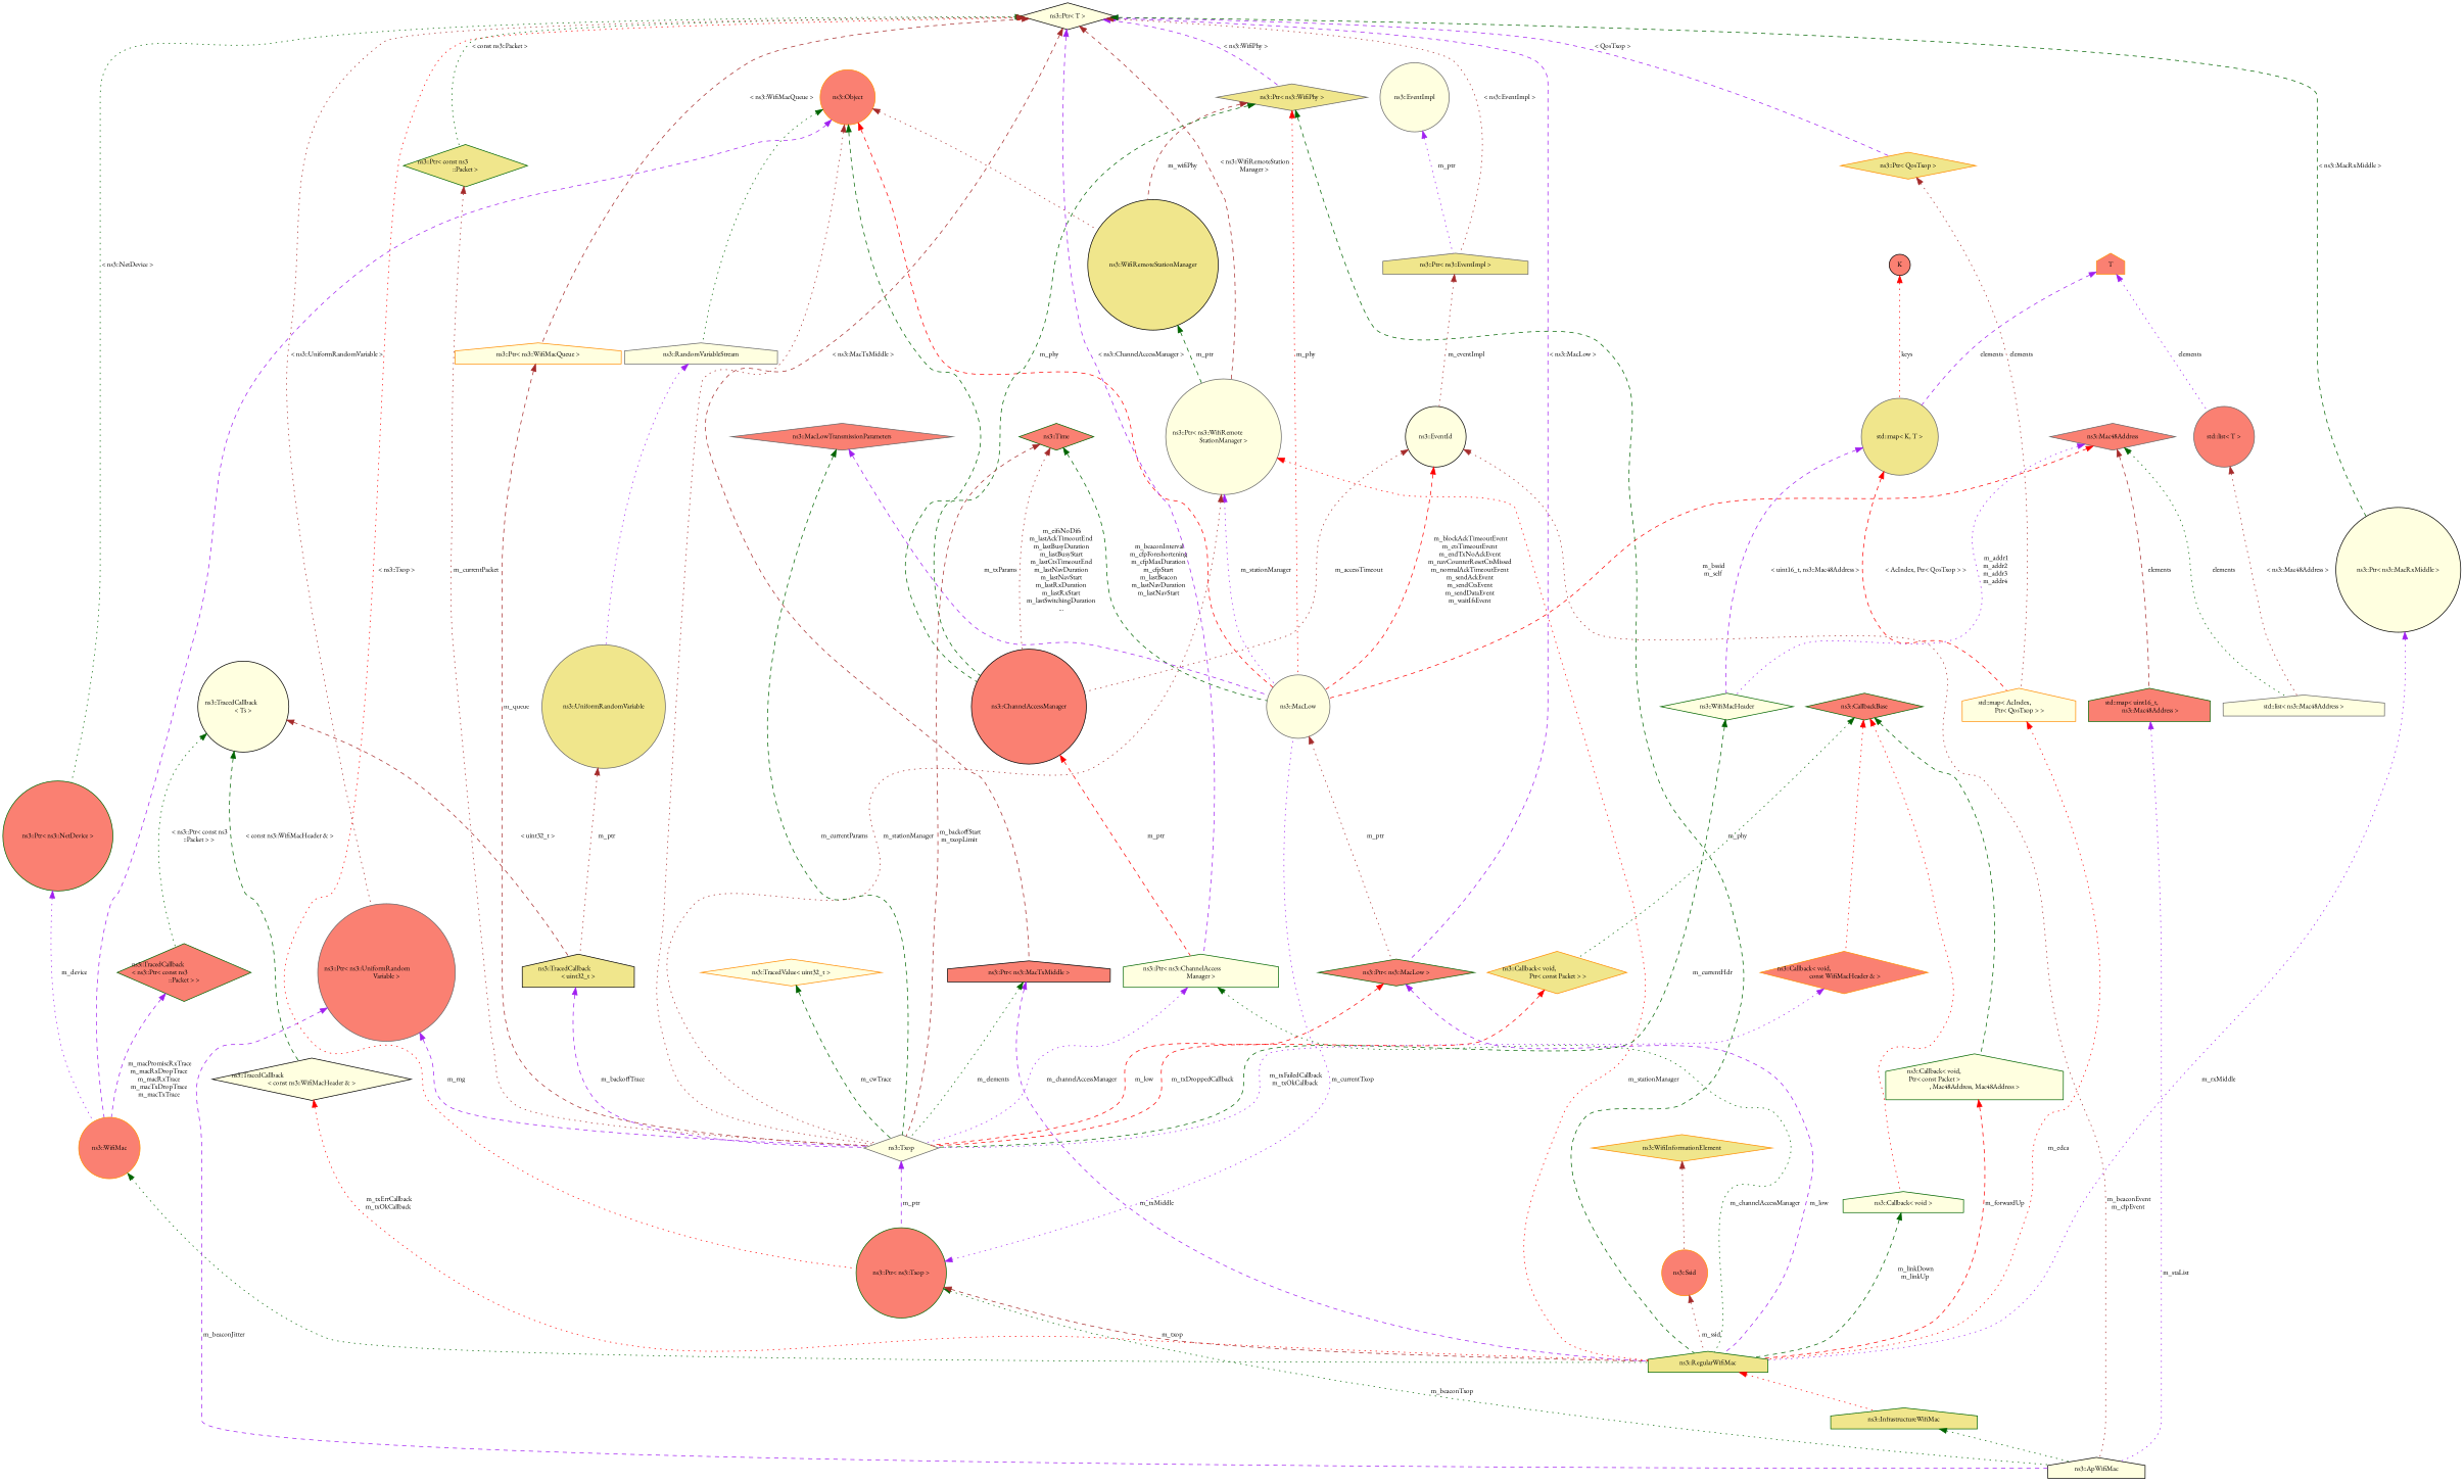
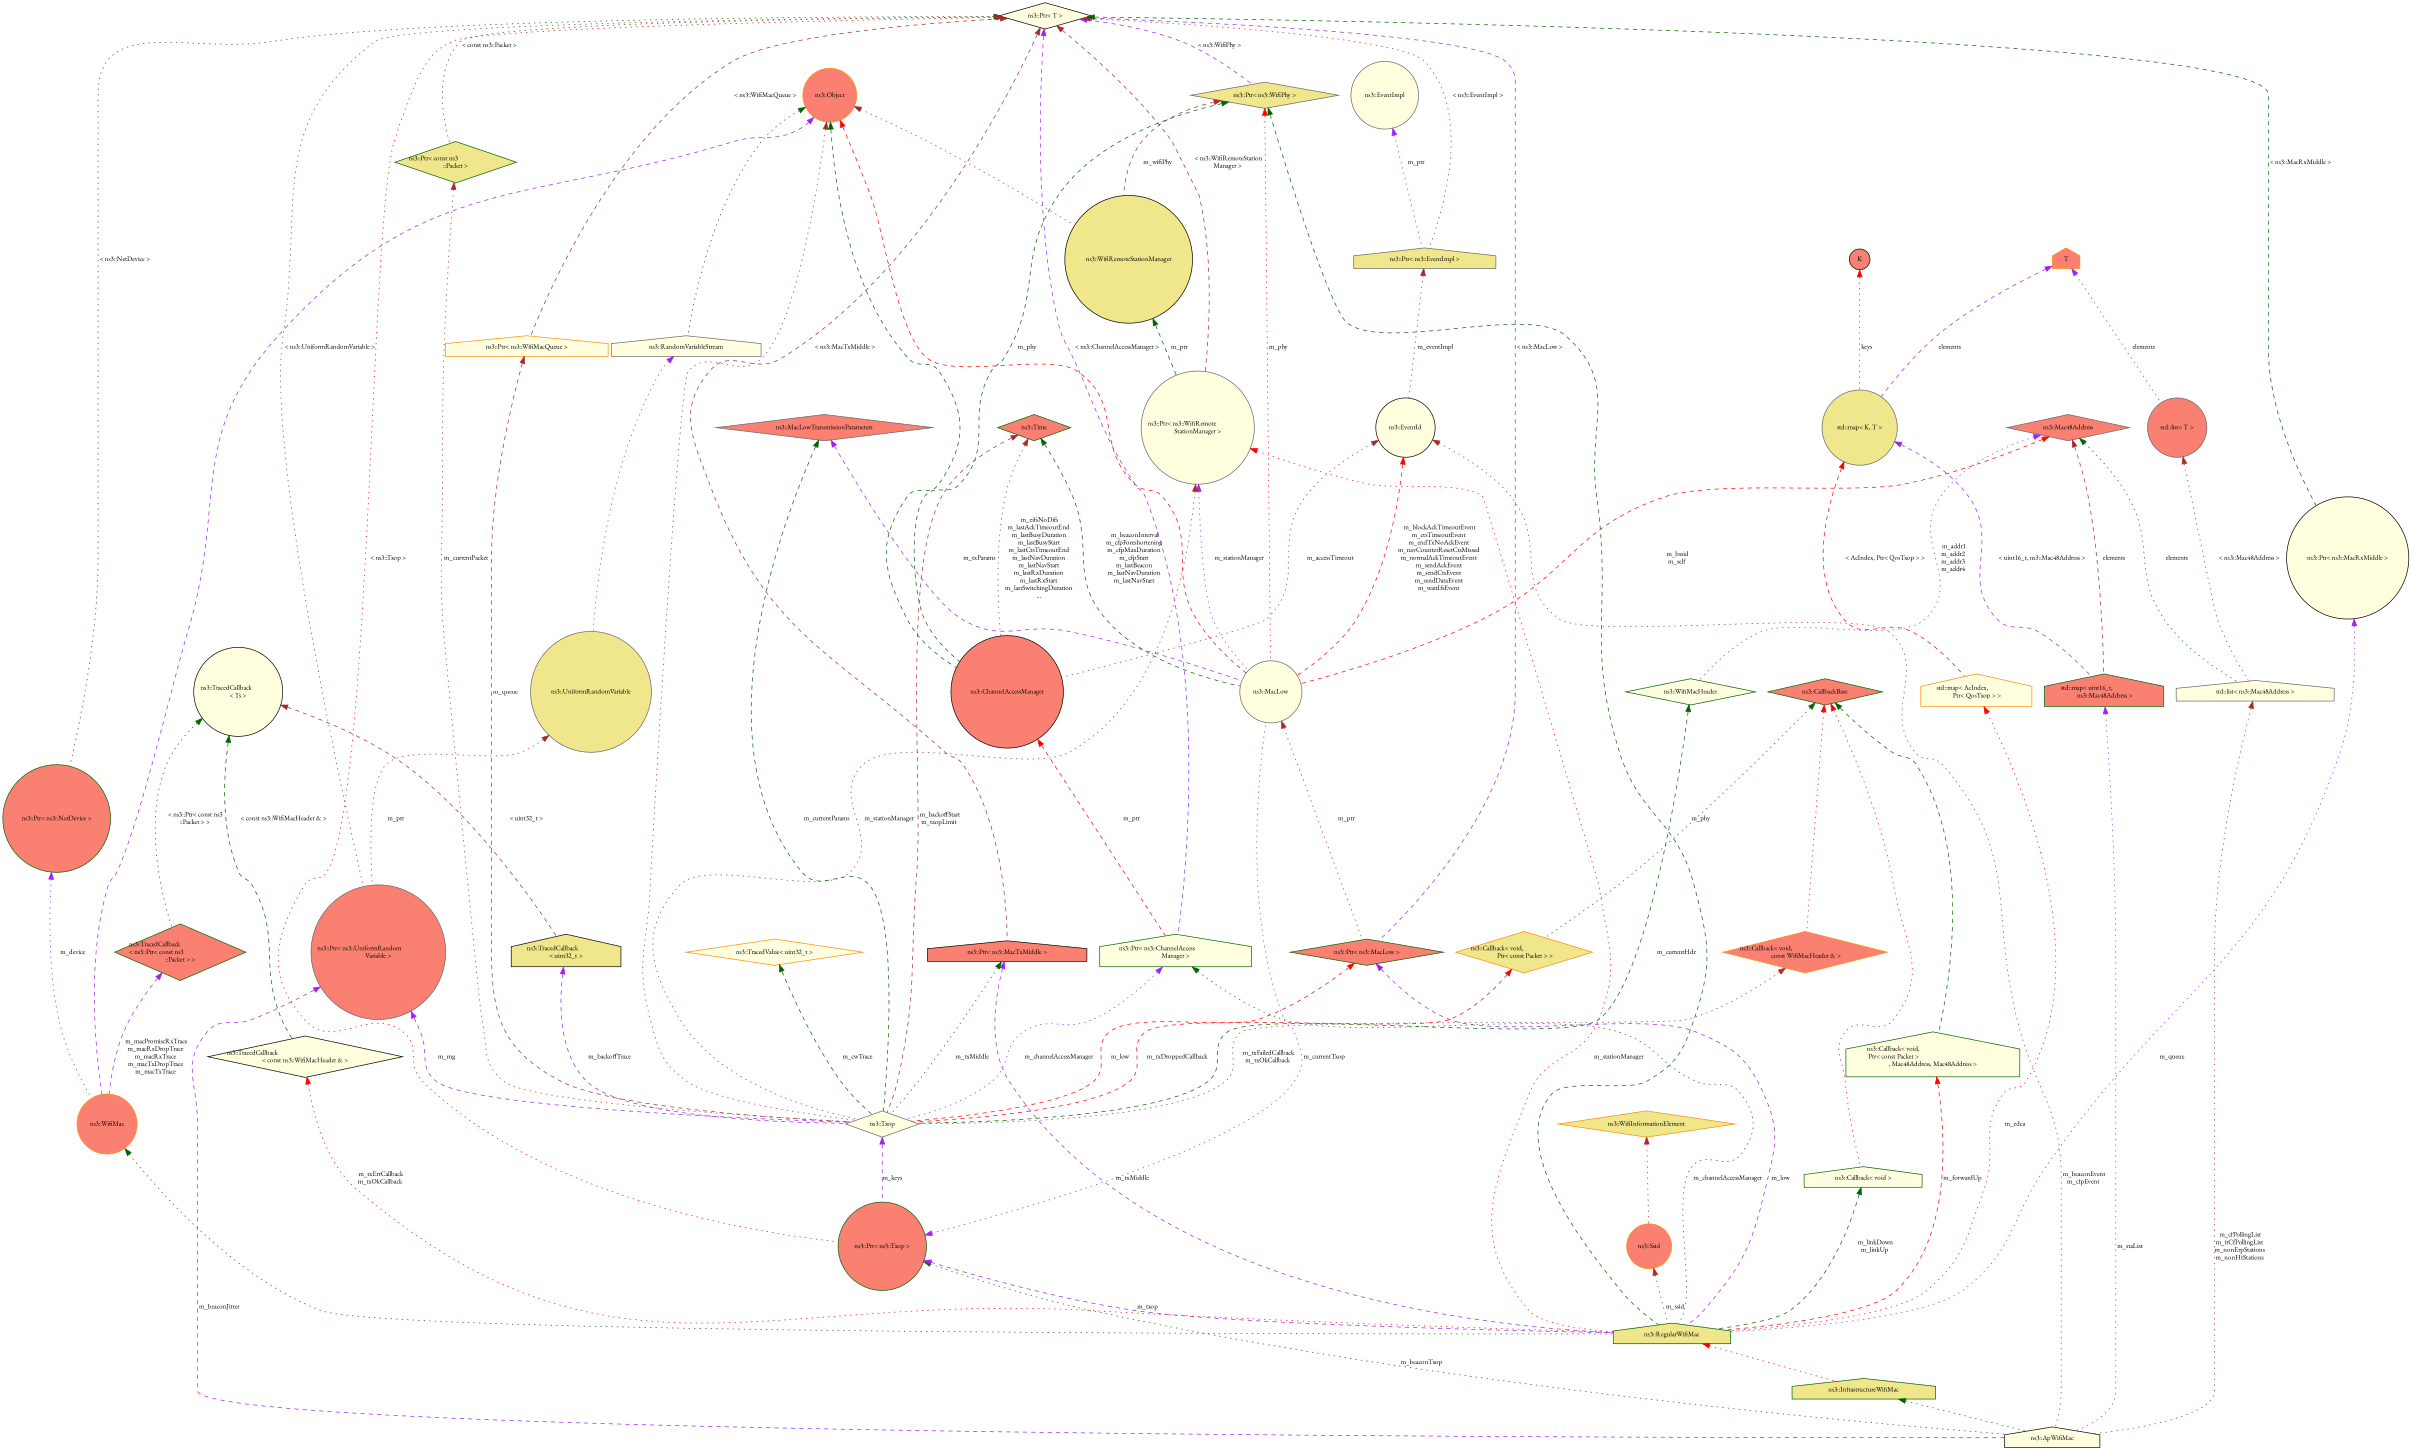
  digraph {
    fontname="EB Garamond"
    node [color=darkgreen fillcolor=lightyellow fontname="EB Garamond" fontsize=10 shape=circle style=filled]
    edge [color=brown dir=back fontname="EB Garamond" fontsize=10 labelfontname=Helvetica labelfontsize=10 style=dotted]
    n1 [color=black fontcolor=black height=0.2 label="ns3::ApWifiMac" shape=house width=0.4]
    n2 [fillcolor=khaki height=0.2 label="ns3::InfrastructureWifiMac" shape=house width=0.4]
    n3 [fillcolor=khaki height=0.2 label="ns3::RegularWifiMac" shape=house width=0.4]
    n4 [color=darkorange fillcolor=salmon height=0.2 label="ns3::WifiMac" width=0.4]
    n5 [color=darkorange fillcolor=salmon height=0.2 label="ns3::Object" width=0.4]
    n6 [color=gray40 height=0.2 label="ns3::MacLow" width=0.4]
    n7 [color=black fillcolor=khaki height=0.2 label="ns3::WifiRemoteStationManager" width=0.4]
    n8 [color=gray40 height=0.2 label="ns3::Txop" shape=diamond width=0.4]
    n9 [color=black fillcolor=salmon height=0.2 label="ns3::ChannelAccessManager" width=0.4]
    n10 [color=gray40 height=0.2 label="ns3::RandomVariableStream" shape=house width=0.4]
    n11 [fillcolor=salmon height=0.2 label="ns3::Ptr\< ns3::MacLow \>" shape=diamond width=0.4]
    n12 [color=gray40 height=0.2 label="ns3::Ptr\< ns3::WifiRemote\lStationManager \>" width=0.4]
    n13 [fillcolor=salmon height=0.2 label="ns3::Ptr\< ns3::Txop \>" width=0.4]
    n14 [height=0.2 label="ns3::Ptr\< ns3::ChannelAccess\lManager \>" shape=house width=0.4]
    n15 [color=gray40 fillcolor=khaki height=0.2 label="ns3::UniformRandomVariable" width=0.4]
    n16 [fillcolor=salmon height=0.2 label="ns3::TracedCallback\l\< ns3::Ptr\< const ns3\l::Packet \> \>" shape=diamond width=0.4]
    n17 [color=black height=0.2 label="ns3::TracedCallback\l\< Ts \>" width=0.4]
    n18 [color=black fillcolor=khaki height=0.2 label="ns3::TracedCallback\l\< uint32_t \>" shape=house width=0.4]
    n19 [color=black height=0.2 label="ns3::TracedCallback\l\< const ns3::WifiMacHeader & \>" shape=diamond width=0.4]
    n20 [fillcolor=salmon height=0.2 label="ns3::Ptr\< ns3::NetDevice \>" width=0.4]
    n21 [color=black height=0.2 label="ns3::Ptr\< T \>" shape=diamond width=0.4]
    n22 [color=gray40 fillcolor=khaki height=0.2 label="ns3::Ptr\< ns3::WifiPhy \>" shape=diamond width=0.4]
-   n23 [color=darkorange fillcolor=khaki height=0.2 label="ns3::Ptr\< QosTxop \>" shape=diamond width=0.4]
    n24 [color=gray40 fillcolor=khaki height=0.2 label="ns3::Ptr\< ns3::EventImpl \>" shape=house width=0.4]
    n25 [fillcolor=khaki height=0.2 label="ns3::Ptr\< const ns3\l::Packet \>" shape=diamond width=0.4]
    n26 [color=darkorange height=0.2 label="ns3::Ptr\< ns3::WifiMacQueue \>" shape=house width=0.4]
    n27 [color=gray40 fillcolor=salmon height=0.2 label="ns3::Ptr\< ns3::UniformRandom\lVariable \>" width=0.4]
    n28 [color=black fillcolor=salmon height=0.2 label="ns3::Ptr\< ns3::MacTxMiddle \>" shape=house width=0.4]
    n29 [color=black height=0.2 label="ns3::Ptr\< ns3::MacRxMiddle \>" width=0.4]
    n30 [color=darkorange height=0.2 label="std::map\< AcIndex,\l Ptr\< QosTxop \> \>" shape=house width=0.4]
    n31 [color=black height=0.2 label="ns3::EventId" width=0.4]
    n32 [color=gray40 fillcolor=salmon height=0.2 label="ns3::Mac48Address" shape=diamond width=0.4]
    n33 [height=0.2 label="ns3::WifiMacHeader" shape=diamond width=0.4]
    n34 [fillcolor=salmon height=0.2 label="std::map\< uint16_t,\l ns3::Mac48Address \>" shape=house width=0.4]
    n35 [color=gray40 height=0.2 label="std::list\< ns3::Mac48Address \>" shape=house width=0.4]
    n36 [color=gray40 fillcolor=khaki height=0.2 label="std::map\< K, T \>" width=0.4]
    n37 [color=black fillcolor=salmon height=0.2 label=K width=0.4]
    n38 [color=darkorange fillcolor=salmon height=0.2 label=T shape=house width=0.4]
    n39 [color=gray40 fillcolor=salmon height=0.2 label="std::list\< T \>" width=0.4]
    n40 [color=gray40 height=0.2 label="ns3::EventImpl" width=0.4]
    n41 [color=gray40 fillcolor=salmon height=0.2 label="ns3::MacLowTransmissionParameters" shape=diamond width=0.4]
    n42 [fillcolor=salmon height=0.2 label="ns3::Time" shape=diamond width=0.4]
    n43 [color=darkorange fillcolor=salmon height=0.2 label="ns3::Callback\< void,\l const WifiMacHeader & \>" shape=diamond width=0.4]
    n44 [fillcolor=salmon height=0.2 label="ns3::CallbackBase" shape=diamond width=0.4]
    n45 [color=darkorange fillcolor=khaki height=0.2 label="ns3::Callback\< void,\l Ptr\< const Packet \> \>" shape=diamond width=0.4]
    n46 [height=0.2 label="ns3::Callback\< void \>" shape=house width=0.4]
    n47 [height=0.2 label="ns3::Callback\< void,\l Ptr\< const Packet \>\l, Mac48Address, Mac48Address \>" shape=house width=0.4]
    n48 [color=darkorange height=0.2 label="ns3::TracedValue\< uint32_t \>" shape=diamond width=0.4]
    n49 [color=darkorange fillcolor=salmon height=0.2 label="ns3::Ssid" width=0.4]
    n50 [color=darkorange fillcolor=khaki height=0.2 label="ns3::WifiInformationElement" shape=diamond width=0.4]
    n2 -> n1 [color=darkgreen]
    n3 -> n2 [color=red]
    n4 -> n3 [color=darkgreen]
    n5 -> n4 [color=purple style=dashed]
    n5 -> n6 [color=red style=dashed]
    n5 -> n7
    n5 -> n8
    n5 -> n9 [color=darkgreen style=dashed]
    n5 -> n10 [color=darkgreen]
    n6 -> n11 [label=" m_ptr"]
    n7 -> n12 [color=darkgreen label=" m_ptr" style=dashed]
-   n8 -> n13 [color=purple label=" m_ptr" style=dashed]
+   n8 -> n13 [color=purple label=" m_keys" style=dashed]
    n9 -> n14 [color=red label=" m_ptr" style=dashed]
    n10 -> n15 [color=purple]
    n11 -> n3 [color=purple label=" m_low" style=dashed]
    n11 -> n8 [color=red label=" m_low" style=dashed]
    n12 -> n3 [color=red label=" m_stationManager"]
    n12 -> n6 [color=purple label=" m_stationManager"]
    n12 -> n8 [label=" m_stationManager"]
    n13 -> n1 [color=darkgreen label=" m_beaconTxop"]
-   n13 -> n3 [label=" m_txop" style=dashed]
+   n13 -> n3 [color=purple label=" m_txop" style=dashed]
    n13 -> n6 [color=purple label=" m_currentTxop"]
    n14 -> n3 [color=darkgreen label=" m_channelAccessManager"]
    n14 -> n8 [color=purple label=" m_channelAccessManager"]
-   n15 -> n18 [label=" m_ptr"]
+   n15 -> n27 [label=" m_ptr"]
    n16 -> n4 [color=purple label=" m_macPromiscRxTrace\nm_macRxDropTrace\nm_macRxTrace\nm_macTxDropTrace\nm_macTxTrace" style=dashed]
    n17 -> n16 [color=darkgreen label=" \< ns3::Ptr\< const ns3\l::Packet \> \>"]
    n17 -> n18 [label=" \< uint32_t \>" style=dashed]
    n17 -> n19 [color=darkgreen label=" \< const ns3::WifiMacHeader & \>" style=dashed]
    n18 -> n8 [color=purple label=" m_backoffTrace" style=dashed]
    n19 -> n3 [color=red label=" m_txErrCallback\nm_txOkCallback"]
    n20 -> n4 [color=purple label=" m_device"]
    n21 -> n11 [color=purple label=" \< ns3::MacLow \>" style=dashed]
    n21 -> n12 [label=" \< ns3::WifiRemoteStation\lManager \>" style=dashed]
    n21 -> n13 [color=red label=" \< ns3::Txop \>"]
    n21 -> n14 [color=purple label=" \< ns3::ChannelAccessManager \>" style=dashed]
    n21 -> n20 [color=darkgreen label=" \< ns3::NetDevice \>"]
    n21 -> n22 [color=purple label=" \< ns3::WifiPhy \>" style=dashed]
-   n21 -> n23 [color=purple label=" \< QosTxop \>" style=dashed]
    n21 -> n24 [label=" \< ns3::EventImpl \>"]
    n21 -> n25 [color=darkgreen label=" \< const ns3::Packet \>"]
    n21 -> n26 [label=" \< ns3::WifiMacQueue \>" style=dashed]
    n21 -> n27 [label=" \< ns3::UniformRandomVariable \>"]
    n21 -> n28 [label=" \< ns3::MacTxMiddle \>" style=dashed]
    n21 -> n29 [color=darkgreen label=" \< ns3::MacRxMiddle \>" style=dashed]
    n22 -> n3 [color=darkgreen label=" m_phy" style=dashed]
    n22 -> n6 [color=red label=" m_phy"]
    n22 -> n7 [label=" m_wifiPhy" style=dashed]
    n22 -> n9 [color=darkgreen label=" m_phy" style=dashed]
-   n23 -> n30 [label=" elements"]
    n24 -> n31 [label=" m_eventImpl"]
    n25 -> n8 [label=" m_currentPacket"]
    n26 -> n8 [label=" m_queue" style=dashed]
    n27 -> n1 [color=purple label=" m_beaconJitter" style=dashed]
    n27 -> n8 [color=purple label=" m_rng" style=dashed]
    n28 -> n3 [color=purple label=" m_txMiddle" style=dashed]
-   n28 -> n8 [color=darkgreen label=" m_elements"]
-   n29 -> n3 [color=purple label=" m_rxMiddle"]
+   n28 -> n8 [color=darkgreen label=" m_txMiddle"]
+   n29 -> n3 [color=purple label=" m_queue"]
    n30 -> n3 [color=red label=" m_edca"]
    n31 -> n1 [label=" m_beaconEvent\nm_cfpEvent"]
    n31 -> n6 [color=red label=" m_blockAckTimeoutEvent\nm_ctsTimeoutEvent\nm_endTxNoAckEvent\nm_navCounterResetCtsMissed\nm_normalAckTimeoutEvent\nm_sendAckEvent\nm_sendCtsEvent\nm_sendDataEvent\nm_waitIfsEvent" style=dashed]
    n31 -> n9 [label=" m_accessTimeout"]
    n32 -> n6 [color=red label=" m_bssid\nm_self" style=dashed]
    n32 -> n33 [color=purple label=" m_addr1\nm_addr2\nm_addr3\nm_addr4"]
    n32 -> n34 [label=" elements" style=dashed]
    n32 -> n35 [color=darkgreen label=" elements"]
    n33 -> n8 [color=darkgreen label=" m_currentHdr" style=dashed]
    n34 -> n1 [color=purple label=" m_staList"]
+   n35 -> n1 [label=" m_cfPollingList\nm_itCfPollingList\nm_nonErpStations\nm_nonHtStations"]
    n36 -> n30 [color=red label=" \< AcIndex, Ptr\< QosTxop \> \>" style=dashed]
-   n36 -> n33 [color=purple label=" \< uint16_t, ns3::Mac48Address \>" style=dashed]
+   n36 -> n34 [color=purple label=" \< uint16_t, ns3::Mac48Address \>" style=dashed]
    n37 -> n36 [color=red label=" keys"]
    n38 -> n36 [color=purple label=" elements" style=dashed]
    n38 -> n39 [color=purple label=" elements"]
    n39 -> n35 [label=" \< ns3::Mac48Address \>"]
    n40 -> n24 [color=purple label=" m_ptr"]
    n41 -> n6 [color=purple label=" m_txParams" style=dashed]
    n41 -> n8 [color=darkgreen label=" m_currentParams" style=dashed]
    n42 -> n6 [color=darkgreen label=" m_beaconInterval\nm_cfpForeshortening\nm_cfpMaxDuration\nm_cfpStart\nm_lastBeacon\nm_lastNavDuration\nm_lastNavStart" style=dashed]
    n42 -> n8 [label=" m_backoffStart\nm_txopLimit" style=dashed]
    n42 -> n9 [label=" m_eifsNoDifs\nm_lastAckTimeoutEnd\nm_lastBusyDuration\nm_lastBusyStart\nm_lastCtsTimeoutEnd\nm_lastNavDuration\nm_lastNavStart\nm_lastRxDuration\nm_lastRxStart\nm_lastSwitchingDuration\n..."]
-   n43 -> n8 [color=purple label=" m_txFailedCallback\nm_txOkCallback"]
+   n43 -> n8 [label=" m_txFailedCallback\nm_txOkCallback"]
    n44 -> n43 [color=red]
    n44 -> n45 [color=darkgreen]
    n44 -> n46 [color=red]
    n44 -> n47 [color=darkgreen style=dashed]
    n45 -> n8 [color=red label=" m_txDroppedCallback" style=dashed]
    n46 -> n3 [color=darkgreen label=" m_linkDown\nm_linkUp" style=dashed]
    n47 -> n3 [color=red label=" m_forwardUp" style=dashed]
    n48 -> n8 [color=darkgreen label=" m_cwTrace" style=dashed]
    n49 -> n3 [label=" m_ssid"]
    n50 -> n49
  }
